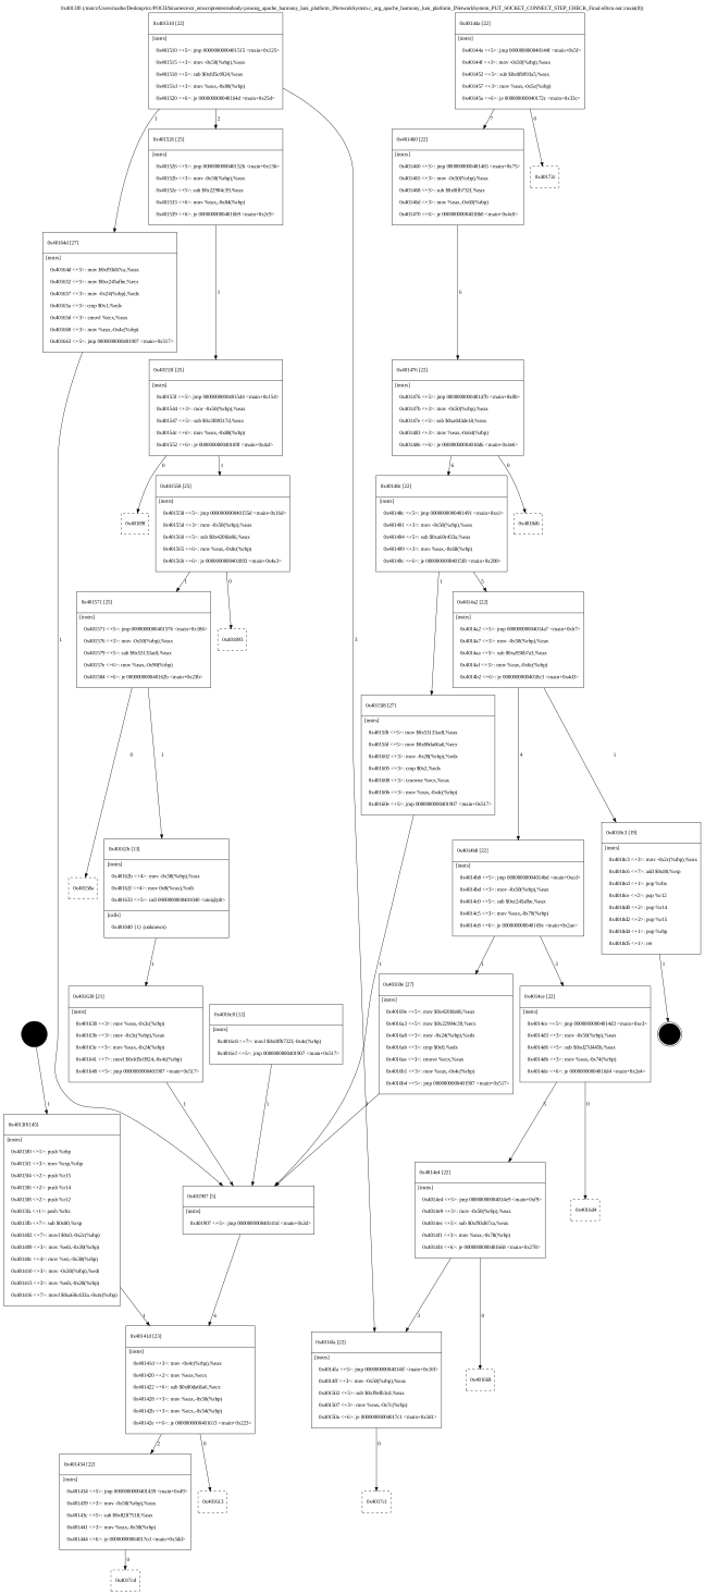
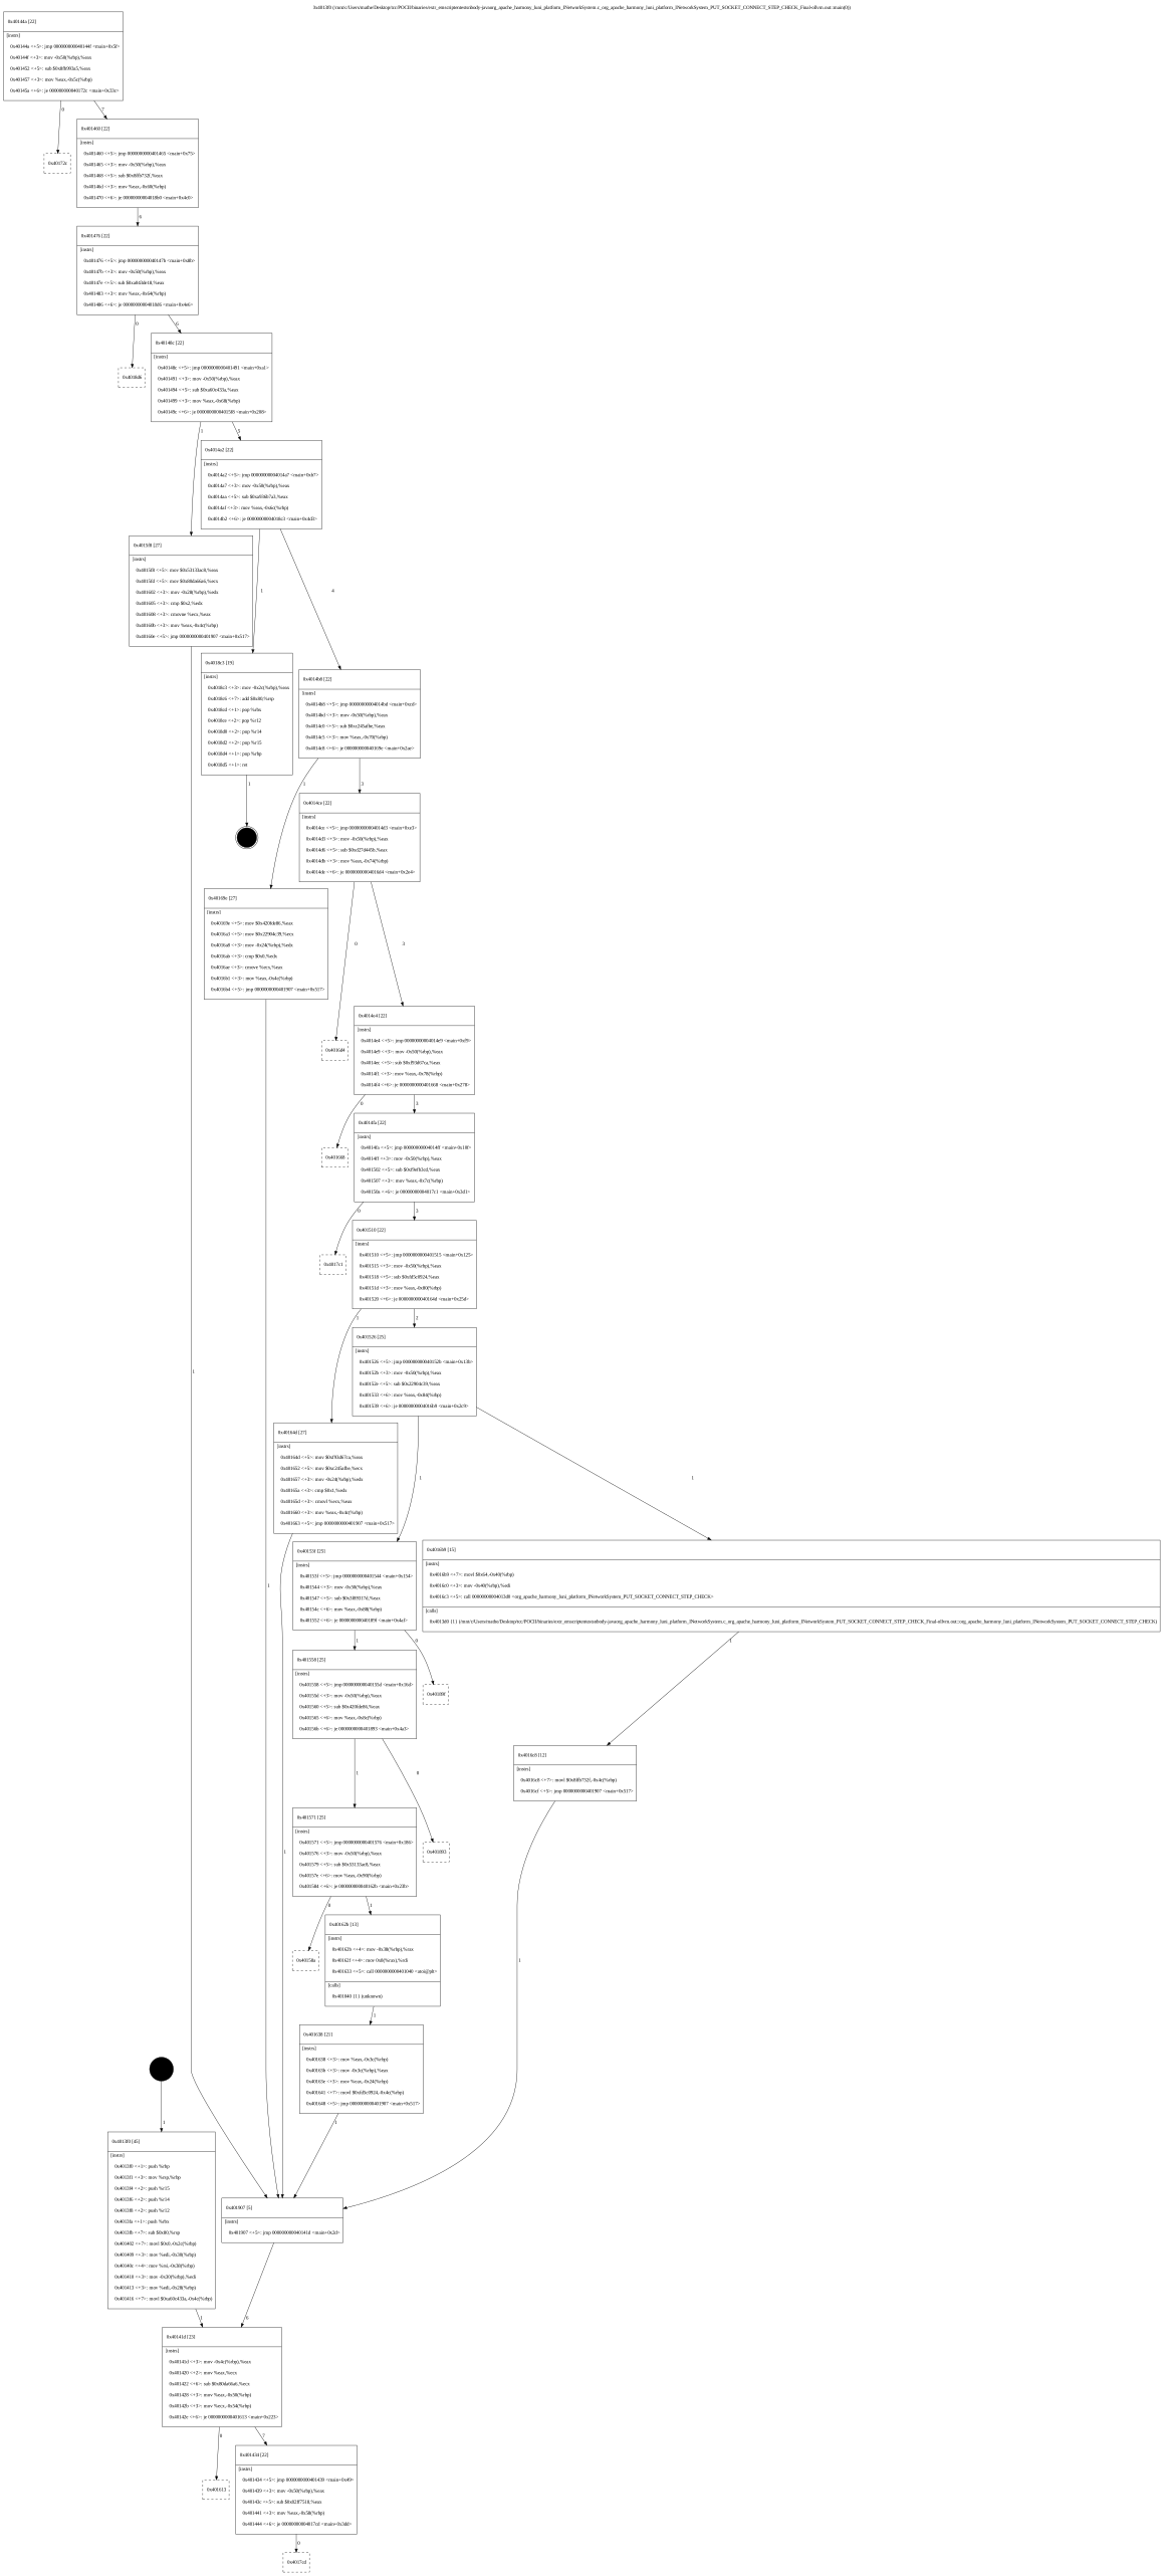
  digraph {
    fontname="Liberation Serif"
    label="0x4013f0 (/mnt/c/Users/mathe/Desktop/tcc/POCII/binaries/extr_emscriptentestsnbody-javaorg_apache_harmony_luni_platform_INetworkSystem.c_org_apache_harmony_luni_platform_INetworkSystem_PUT_SOCKET_CONNECT_STEP_CHECK_Final-ollvm.out::main(0))"
    labelloc=t
    node [fontname="Liberation Serif" shape=record]
    edge [fontname="Liberation Serif"]
    Entry [fillcolor=black height=0.3 shape=circle style=filled width=0.3]
    n2 [label="{\n     0x4013f0 [45]\l\n     | [instrs]\l\n     &nbsp;&nbsp;0x4013f0 \<+1\>: push %rbp\l\n     &nbsp;&nbsp;0x4013f1 \<+3\>: mov %rsp,%rbp\l\n     &nbsp;&nbsp;0x4013f4 \<+2\>: push %r15\l\n     &nbsp;&nbsp;0x4013f6 \<+2\>: push %r14\l\n     &nbsp;&nbsp;0x4013f8 \<+2\>: push %r12\l\n     &nbsp;&nbsp;0x4013fa \<+1\>: push %rbx\l\n     &nbsp;&nbsp;0x4013fb \<+7\>: sub $0x80,%rsp\l\n     &nbsp;&nbsp;0x401402 \<+7\>: movl $0x0,-0x2c(%rbp)\l\n     &nbsp;&nbsp;0x401409 \<+3\>: mov %edi,-0x30(%rbp)\l\n     &nbsp;&nbsp;0x40140c \<+4\>: mov %rsi,-0x38(%rbp)\l\n     &nbsp;&nbsp;0x401410 \<+3\>: mov -0x30(%rbp),%edi\l\n     &nbsp;&nbsp;0x401413 \<+3\>: mov %edi,-0x28(%rbp)\l\n     &nbsp;&nbsp;0x401416 \<+7\>: movl $0xa60c433a,-0x4c(%rbp)\l\n  }"]
    n3 [label="{\n     0x40141d [23]\l\n     | [instrs]\l\n     &nbsp;&nbsp;0x40141d \<+3\>: mov -0x4c(%rbp),%eax\l\n     &nbsp;&nbsp;0x401420 \<+2\>: mov %eax,%ecx\l\n     &nbsp;&nbsp;0x401422 \<+6\>: sub $0x80da66a6,%ecx\l\n     &nbsp;&nbsp;0x401428 \<+3\>: mov %eax,-0x50(%rbp)\l\n     &nbsp;&nbsp;0x40142b \<+3\>: mov %ecx,-0x54(%rbp)\l\n     &nbsp;&nbsp;0x40142e \<+6\>: je 0000000000401613 \<main+0x223\>\l\n  }"]
    n4 [label="{\n     0x401613\l\n  }" style=dashed]
    n5 [label="{\n     0x401434 [22]\l\n     | [instrs]\l\n     &nbsp;&nbsp;0x401434 \<+5\>: jmp 0000000000401439 \<main+0x49\>\l\n     &nbsp;&nbsp;0x401439 \<+3\>: mov -0x50(%rbp),%eax\l\n     &nbsp;&nbsp;0x40143c \<+5\>: sub $0x82ff7518,%eax\l\n     &nbsp;&nbsp;0x401441 \<+3\>: mov %eax,-0x58(%rbp)\l\n     &nbsp;&nbsp;0x401444 \<+6\>: je 00000000004017cd \<main+0x3dd\>\l\n  }"]
    n6 [label="{\n     0x4017cd\l\n  }" style=dashed]
    n7 [label="{\n     0x40144a [22]\l\n     | [instrs]\l\n     &nbsp;&nbsp;0x40144a \<+5\>: jmp 000000000040144f \<main+0x5f\>\l\n     &nbsp;&nbsp;0x40144f \<+3\>: mov -0x50(%rbp),%eax\l\n     &nbsp;&nbsp;0x401452 \<+5\>: sub $0x8fb993a5,%eax\l\n     &nbsp;&nbsp;0x401457 \<+3\>: mov %eax,-0x5c(%rbp)\l\n     &nbsp;&nbsp;0x40145a \<+6\>: je 000000000040172c \<main+0x33c\>\l\n  }"]
    n8 [label="{\n     0x40172c\l\n  }" style=dashed]
    n9 [label="{\n     0x401460 [22]\l\n     | [instrs]\l\n     &nbsp;&nbsp;0x401460 \<+5\>: jmp 0000000000401465 \<main+0x75\>\l\n     &nbsp;&nbsp;0x401465 \<+3\>: mov -0x50(%rbp),%eax\l\n     &nbsp;&nbsp;0x401468 \<+5\>: sub $0x8ffb732f,%eax\l\n     &nbsp;&nbsp;0x40146d \<+3\>: mov %eax,-0x60(%rbp)\l\n     &nbsp;&nbsp;0x401470 \<+6\>: je 00000000004018b0 \<main+0x4c0\>\l\n  }"]
    Exit [fillcolor=black height=0.3 peripheries=2 shape=circle style=filled width=0.3]
    n11 [label="{\n     0x401476 [22]\l\n     | [instrs]\l\n     &nbsp;&nbsp;0x401476 \<+5\>: jmp 000000000040147b \<main+0x8b\>\l\n     &nbsp;&nbsp;0x40147b \<+3\>: mov -0x50(%rbp),%eax\l\n     &nbsp;&nbsp;0x40147e \<+5\>: sub $0xa043de18,%eax\l\n     &nbsp;&nbsp;0x401483 \<+3\>: mov %eax,-0x64(%rbp)\l\n     &nbsp;&nbsp;0x401486 \<+6\>: je 00000000004018d6 \<main+0x4e6\>\l\n  }"]
    n12 [label="{\n     0x4016c8 [12]\l\n     | [instrs]\l\n     &nbsp;&nbsp;0x4016c8 \<+7\>: movl $0x8ffb732f,-0x4c(%rbp)\l\n     &nbsp;&nbsp;0x4016cf \<+5\>: jmp 0000000000401907 \<main+0x517\>\l\n  }"]
    n13 [label="{\n     0x401907 [5]\l\n     | [instrs]\l\n     &nbsp;&nbsp;0x401907 \<+5\>: jmp 000000000040141d \<main+0x2d\>\l\n  }"]
    n14 [label="{\n     0x4018d6\l\n  }" style=dashed]
    n15 [label="{\n     0x40148c [22]\l\n     | [instrs]\l\n     &nbsp;&nbsp;0x40148c \<+5\>: jmp 0000000000401491 \<main+0xa1\>\l\n     &nbsp;&nbsp;0x401491 \<+3\>: mov -0x50(%rbp),%eax\l\n     &nbsp;&nbsp;0x401494 \<+5\>: sub $0xa60c433a,%eax\l\n     &nbsp;&nbsp;0x401499 \<+3\>: mov %eax,-0x68(%rbp)\l\n     &nbsp;&nbsp;0x40149c \<+6\>: je 00000000004015f8 \<main+0x208\>\l\n  }"]
    n16 [label="{\n     0x401638 [21]\l\n     | [instrs]\l\n     &nbsp;&nbsp;0x401638 \<+3\>: mov %eax,-0x3c(%rbp)\l\n     &nbsp;&nbsp;0x40163b \<+3\>: mov -0x3c(%rbp),%eax\l\n     &nbsp;&nbsp;0x40163e \<+3\>: mov %eax,-0x24(%rbp)\l\n     &nbsp;&nbsp;0x401641 \<+7\>: movl $0xfd5c0924,-0x4c(%rbp)\l\n     &nbsp;&nbsp;0x401648 \<+5\>: jmp 0000000000401907 \<main+0x517\>\l\n  }"]
    n17 [label="{\n     0x4015f8 [27]\l\n     | [instrs]\l\n     &nbsp;&nbsp;0x4015f8 \<+5\>: mov $0x53133ac8,%eax\l\n     &nbsp;&nbsp;0x4015fd \<+5\>: mov $0x80da66a6,%ecx\l\n     &nbsp;&nbsp;0x401602 \<+3\>: mov -0x28(%rbp),%edx\l\n     &nbsp;&nbsp;0x401605 \<+3\>: cmp $0x2,%edx\l\n     &nbsp;&nbsp;0x401608 \<+3\>: cmovne %ecx,%eax\l\n     &nbsp;&nbsp;0x40160b \<+3\>: mov %eax,-0x4c(%rbp)\l\n     &nbsp;&nbsp;0x40160e \<+5\>: jmp 0000000000401907 \<main+0x517\>\l\n  }"]
    n18 [label="{\n     0x4014a2 [22]\l\n     | [instrs]\l\n     &nbsp;&nbsp;0x4014a2 \<+5\>: jmp 00000000004014a7 \<main+0xb7\>\l\n     &nbsp;&nbsp;0x4014a7 \<+3\>: mov -0x50(%rbp),%eax\l\n     &nbsp;&nbsp;0x4014aa \<+5\>: sub $0xa936b7a3,%eax\l\n     &nbsp;&nbsp;0x4014af \<+3\>: mov %eax,-0x6c(%rbp)\l\n     &nbsp;&nbsp;0x4014b2 \<+6\>: je 00000000004018c3 \<main+0x4d3\>\l\n  }"]
    n19 [label="{\n     0x40158a\l\n  }" style=dashed]
    n20 [label="{\n     0x4018c3 [19]\l\n     | [instrs]\l\n     &nbsp;&nbsp;0x4018c3 \<+3\>: mov -0x2c(%rbp),%eax\l\n     &nbsp;&nbsp;0x4018c6 \<+7\>: add $0x80,%rsp\l\n     &nbsp;&nbsp;0x4018cd \<+1\>: pop %rbx\l\n     &nbsp;&nbsp;0x4018ce \<+2\>: pop %r12\l\n     &nbsp;&nbsp;0x4018d0 \<+2\>: pop %r14\l\n     &nbsp;&nbsp;0x4018d2 \<+2\>: pop %r15\l\n     &nbsp;&nbsp;0x4018d4 \<+1\>: pop %rbp\l\n     &nbsp;&nbsp;0x4018d5 \<+1\>: ret\l\n  }"]
    n21 [label="{\n     0x4014b8 [22]\l\n     | [instrs]\l\n     &nbsp;&nbsp;0x4014b8 \<+5\>: jmp 00000000004014bd \<main+0xcd\>\l\n     &nbsp;&nbsp;0x4014bd \<+3\>: mov -0x50(%rbp),%eax\l\n     &nbsp;&nbsp;0x4014c0 \<+5\>: sub $0xc245afbe,%eax\l\n     &nbsp;&nbsp;0x4014c5 \<+3\>: mov %eax,-0x70(%rbp)\l\n     &nbsp;&nbsp;0x4014c8 \<+6\>: je 000000000040169e \<main+0x2ae\>\l\n  }"]
    n22 [label="{\n     0x40162b [13]\l\n     | [instrs]\l\n     &nbsp;&nbsp;0x40162b \<+4\>: mov -0x38(%rbp),%rax\l\n     &nbsp;&nbsp;0x40162f \<+4\>: mov 0x8(%rax),%rdi\l\n     &nbsp;&nbsp;0x401633 \<+5\>: call 0000000000401040 \<atoi@plt\>\l\n     | [calls]\l\n     &nbsp;&nbsp;0x401040 \{1\} (unknown)\l\n  }"]
    n23 [label="{\n     0x40169e [27]\l\n     | [instrs]\l\n     &nbsp;&nbsp;0x40169e \<+5\>: mov $0x420fde86,%eax\l\n     &nbsp;&nbsp;0x4016a3 \<+5\>: mov $0x22904c39,%ecx\l\n     &nbsp;&nbsp;0x4016a8 \<+3\>: mov -0x24(%rbp),%edx\l\n     &nbsp;&nbsp;0x4016ab \<+3\>: cmp $0x0,%edx\l\n     &nbsp;&nbsp;0x4016ae \<+3\>: cmove %ecx,%eax\l\n     &nbsp;&nbsp;0x4016b1 \<+3\>: mov %eax,-0x4c(%rbp)\l\n     &nbsp;&nbsp;0x4016b4 \<+5\>: jmp 0000000000401907 \<main+0x517\>\l\n  }"]
    n24 [label="{\n     0x4014ce [22]\l\n     | [instrs]\l\n     &nbsp;&nbsp;0x4014ce \<+5\>: jmp 00000000004014d3 \<main+0xe3\>\l\n     &nbsp;&nbsp;0x4014d3 \<+3\>: mov -0x50(%rbp),%eax\l\n     &nbsp;&nbsp;0x4014d6 \<+5\>: sub $0xd27d445b,%eax\l\n     &nbsp;&nbsp;0x4014db \<+3\>: mov %eax,-0x74(%rbp)\l\n     &nbsp;&nbsp;0x4014de \<+6\>: je 00000000004016d4 \<main+0x2e4\>\l\n  }"]
    n25 [label="{\n     0x401571 [25]\l\n     | [instrs]\l\n     &nbsp;&nbsp;0x401571 \<+5\>: jmp 0000000000401576 \<main+0x186\>\l\n     &nbsp;&nbsp;0x401576 \<+3\>: mov -0x50(%rbp),%eax\l\n     &nbsp;&nbsp;0x401579 \<+5\>: sub $0x53133ac8,%eax\l\n     &nbsp;&nbsp;0x40157e \<+6\>: mov %eax,-0x90(%rbp)\l\n     &nbsp;&nbsp;0x401584 \<+6\>: je 000000000040162b \<main+0x23b\>\l\n  }"]
    n26 [label="{\n     0x4016d4\l\n  }" style=dashed]
    n27 [label="{\n     0x4014e4 [22]\l\n     | [instrs]\l\n     &nbsp;&nbsp;0x4014e4 \<+5\>: jmp 00000000004014e9 \<main+0xf9\>\l\n     &nbsp;&nbsp;0x4014e9 \<+3\>: mov -0x50(%rbp),%eax\l\n     &nbsp;&nbsp;0x4014ec \<+5\>: sub $0xf93d67ca,%eax\l\n     &nbsp;&nbsp;0x4014f1 \<+3\>: mov %eax,-0x78(%rbp)\l\n     &nbsp;&nbsp;0x4014f4 \<+6\>: je 0000000000401668 \<main+0x278\>\l\n  }"]
    n28 [label="{\n     0x401893\l\n  }" style=dashed]
    n29 [label="{\n     0x401668\l\n  }" style=dashed]
    n30 [label="{\n     0x4014fa [22]\l\n     | [instrs]\l\n     &nbsp;&nbsp;0x4014fa \<+5\>: jmp 00000000004014ff \<main+0x10f\>\l\n     &nbsp;&nbsp;0x4014ff \<+3\>: mov -0x50(%rbp),%eax\l\n     &nbsp;&nbsp;0x401502 \<+5\>: sub $0xf9efb3cd,%eax\l\n     &nbsp;&nbsp;0x401507 \<+3\>: mov %eax,-0x7c(%rbp)\l\n     &nbsp;&nbsp;0x40150a \<+6\>: je 00000000004017c1 \<main+0x3d1\>\l\n  }"]
    n31 [label="{\n     0x401558 [25]\l\n     | [instrs]\l\n     &nbsp;&nbsp;0x401558 \<+5\>: jmp 000000000040155d \<main+0x16d\>\l\n     &nbsp;&nbsp;0x40155d \<+3\>: mov -0x50(%rbp),%eax\l\n     &nbsp;&nbsp;0x401560 \<+5\>: sub $0x420fde86,%eax\l\n     &nbsp;&nbsp;0x401565 \<+6\>: mov %eax,-0x8c(%rbp)\l\n     &nbsp;&nbsp;0x40156b \<+6\>: je 0000000000401893 \<main+0x4a3\>\l\n  }"]
    n32 [label="{\n     0x4017c1\l\n  }" style=dashed]
    n33 [label="{\n     0x401510 [22]\l\n     | [instrs]\l\n     &nbsp;&nbsp;0x401510 \<+5\>: jmp 0000000000401515 \<main+0x125\>\l\n     &nbsp;&nbsp;0x401515 \<+3\>: mov -0x50(%rbp),%eax\l\n     &nbsp;&nbsp;0x401518 \<+5\>: sub $0xfd5c0924,%eax\l\n     &nbsp;&nbsp;0x40151d \<+3\>: mov %eax,-0x80(%rbp)\l\n     &nbsp;&nbsp;0x401520 \<+6\>: je 000000000040164d \<main+0x25d\>\l\n  }"]
    n34 [label="{\n     0x40189f\l\n  }" style=dashed]
    n35 [label="{\n     0x40164d [27]\l\n     | [instrs]\l\n     &nbsp;&nbsp;0x40164d \<+5\>: mov $0xf93d67ca,%eax\l\n     &nbsp;&nbsp;0x401652 \<+5\>: mov $0xc245afbe,%ecx\l\n     &nbsp;&nbsp;0x401657 \<+3\>: mov -0x24(%rbp),%edx\l\n     &nbsp;&nbsp;0x40165a \<+3\>: cmp $0x1,%edx\l\n     &nbsp;&nbsp;0x40165d \<+3\>: cmovl %ecx,%eax\l\n     &nbsp;&nbsp;0x401660 \<+3\>: mov %eax,-0x4c(%rbp)\l\n     &nbsp;&nbsp;0x401663 \<+5\>: jmp 0000000000401907 \<main+0x517\>\l\n  }"]
    n36 [label="{\n     0x401526 [25]\l\n     | [instrs]\l\n     &nbsp;&nbsp;0x401526 \<+5\>: jmp 000000000040152b \<main+0x13b\>\l\n     &nbsp;&nbsp;0x40152b \<+3\>: mov -0x50(%rbp),%eax\l\n     &nbsp;&nbsp;0x40152e \<+5\>: sub $0x22904c39,%eax\l\n     &nbsp;&nbsp;0x401533 \<+6\>: mov %eax,-0x84(%rbp)\l\n     &nbsp;&nbsp;0x401539 \<+6\>: je 00000000004016b9 \<main+0x2c9\>\l\n  }"]
    n37 [label="{\n     0x40153f [25]\l\n     | [instrs]\l\n     &nbsp;&nbsp;0x40153f \<+5\>: jmp 0000000000401544 \<main+0x154\>\l\n     &nbsp;&nbsp;0x401544 \<+3\>: mov -0x50(%rbp),%eax\l\n     &nbsp;&nbsp;0x401547 \<+5\>: sub $0x3f89317d,%eax\l\n     &nbsp;&nbsp;0x40154c \<+6\>: mov %eax,-0x88(%rbp)\l\n     &nbsp;&nbsp;0x401552 \<+6\>: je 000000000040189f \<main+0x4af\>\l\n  }"]
+   n38 [label="{\n     0x4016b9 [15]\l\n     | [instrs]\l\n     &nbsp;&nbsp;0x4016b9 \<+7\>: movl $0x64,-0x40(%rbp)\l\n     &nbsp;&nbsp;0x4016c0 \<+3\>: mov -0x40(%rbp),%edi\l\n     &nbsp;&nbsp;0x4016c3 \<+5\>: call 00000000004013d0 \<org_apache_harmony_luni_platform_INetworkSystem_PUT_SOCKET_CONNECT_STEP_CHECK\>\l\n     | [calls]\l\n     &nbsp;&nbsp;0x4013d0 \{1\} (/mnt/c/Users/mathe/Desktop/tcc/POCII/binaries/extr_emscriptentestsnbody-javaorg_apache_harmony_luni_platform_INetworkSystem.c_org_apache_harmony_luni_platform_INetworkSystem_PUT_SOCKET_CONNECT_STEP_CHECK_Final-ollvm.out::org_apache_harmony_luni_platform_INetworkSystem_PUT_SOCKET_CONNECT_STEP_CHECK)\l\n  }"]
    Entry -> n2 [label=" 1"]
    n2 -> n3 [label=" 1"]
    n3 -> n4 [label=" 0"]
-   n3 -> n5 [label=" 2"]
+   n3 -> n5 [label=" 7"]
    n5 -> n6 [label=" 0"]
    n7 -> n8 [label=" 0"]
    n7 -> n9 [label=" 7"]
    n9 -> n11 [label=" 6"]
    n11 -> n14 [label=" 0"]
    n11 -> n15 [label=" 6"]
    n12 -> n13 [label=" 1"]
    n13 -> n3 [label=" 6"]
    n15 -> n17 [label=" 1"]
    n15 -> n18 [label=" 5"]
    n16 -> n13 [label=" 1"]
    n17 -> n13 [label=" 1"]
    n18 -> n20 [label=" 1"]
    n18 -> n21 [label=" 4"]
    n20 -> Exit [label=" 1"]
    n21 -> n23 [label=" 1"]
    n21 -> n24 [label=" 3"]
    n22 -> n16 [label=" 1"]
    n23 -> n13 [label=" 1"]
    n24 -> n26 [label=" 0"]
    n24 -> n27 [label=" 3"]
    n25 -> n19 [label=" 0"]
    n25 -> n22 [label=" 1"]
    n27 -> n29 [label=" 0"]
    n27 -> n30 [label=" 3"]
    n30 -> n32 [label=" 0"]
-   n33 -> n30 [label=" 3"]
+   n30 -> n33 [label=" 3"]
    n31 -> n25 [label=" 1"]
    n31 -> n28 [label=" 0"]
    n33 -> n35 [label=" 1"]
    n33 -> n36 [label=" 2"]
    n35 -> n13 [label=" 1"]
    n36 -> n37 [label=" 1"]
+   n36 -> n38 [label=" 1"]
    n37 -> n31 [label=" 1"]
    n37 -> n34 [label=" 0"]
+   n38 -> n12 [label=" 1"]
  }
